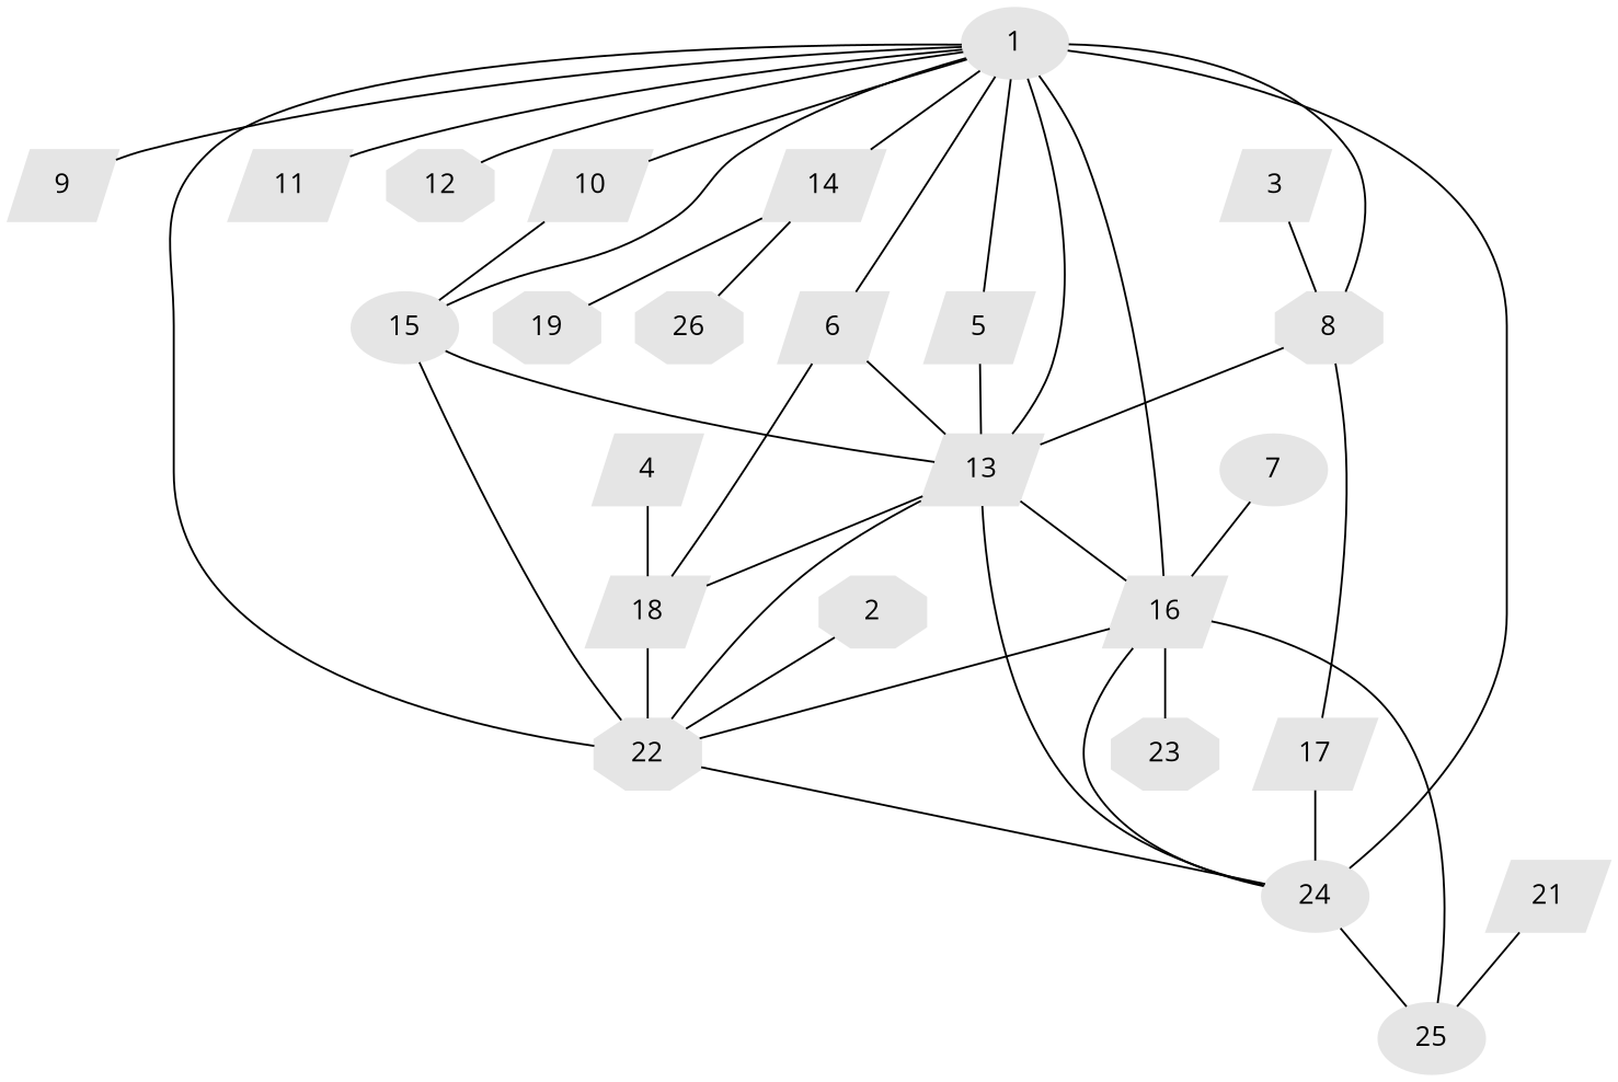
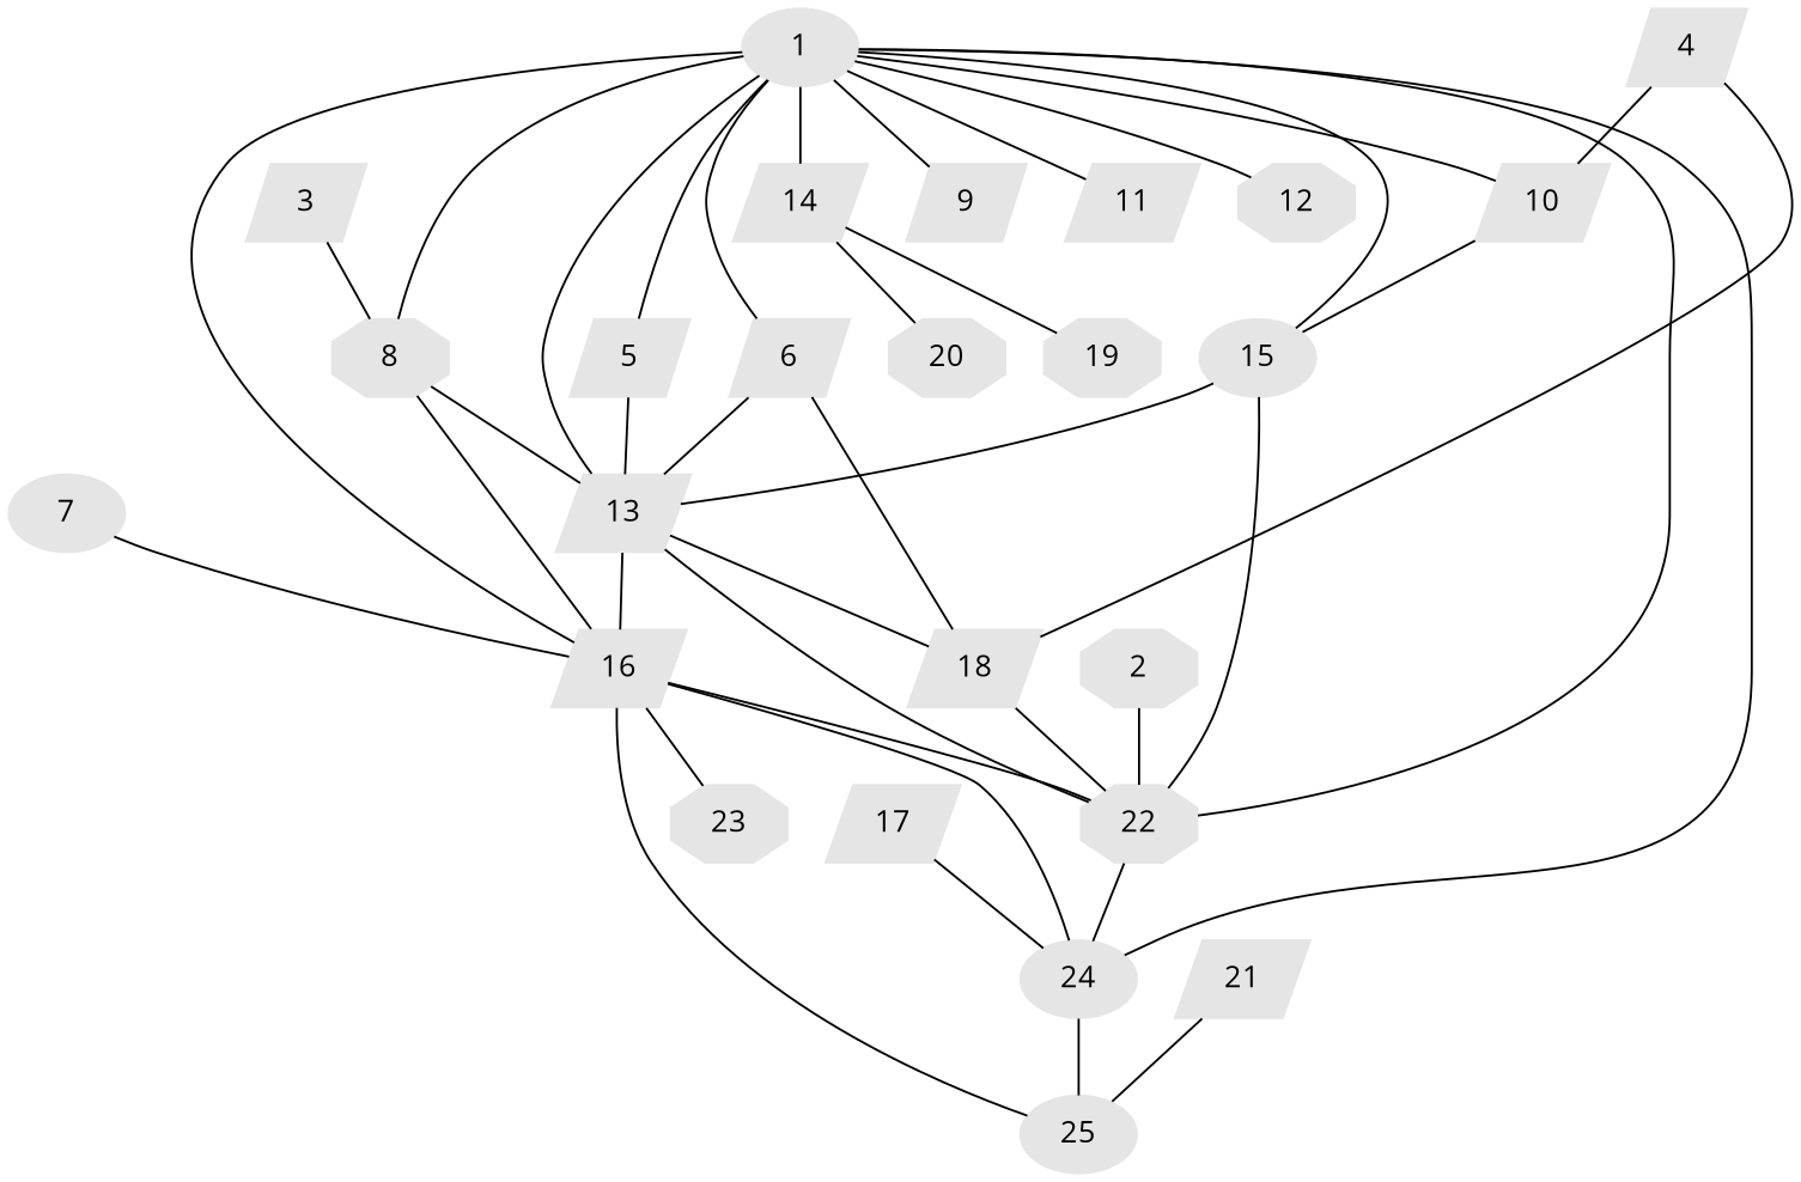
  graph {
    fontname="Open Sans"
    node [color=gray90 fontname="Open Sans" shape=parallelogram style=filled]
    edge [fontname="Open Sans" weight=1.0]
    1 [shape=ellipse]
    6
    8 [shape=octagon]
    9
    10
    11
    12 [shape=octagon]
    13
    14
    15 [shape=ellipse]
    16
    22 [shape=octagon]
    24 [shape=ellipse]
    5
    2 [shape=octagon]
    18
    19 [shape=octagon]
-   20 [shape=octagon label=26]
+   20 [shape=octagon]
    23 [shape=octagon]
    25 [shape=ellipse]
    3
    4
    7 [shape=ellipse]
    17
    21
    1 -- 6
    1 -- 8
    1 -- 9
    1 -- 10
    1 -- 11
    1 -- 12
    1 -- 13 [weight=4.0]
    1 -- 14
    1 -- 15
    1 -- 16
    1 -- 22
    1 -- 24 [weight=2.0]
    1 -- 5
    6 -- 13
    6 -- 18
    8 -- 13
-   8 -- 17
+   8 -- 16
    10 -- 15
    13 -- 16
    13 -- 22 [weight=2.0]
-   13 -- 24
    13 -- 18
    14 -- 19
    14 -- 20
    15 -- 13
    15 -- 22 [weight=3.0]
    16 -- 22
    16 -- 24
    16 -- 23
    16 -- 25
    22 -- 24
    24 -- 25
    5 -- 13
    2 -- 22
    18 -- 22 [weight=2.0]
    3 -- 8
+   4 -- 10
    4 -- 18
    7 -- 16
    17 -- 24
    21 -- 25
  }
